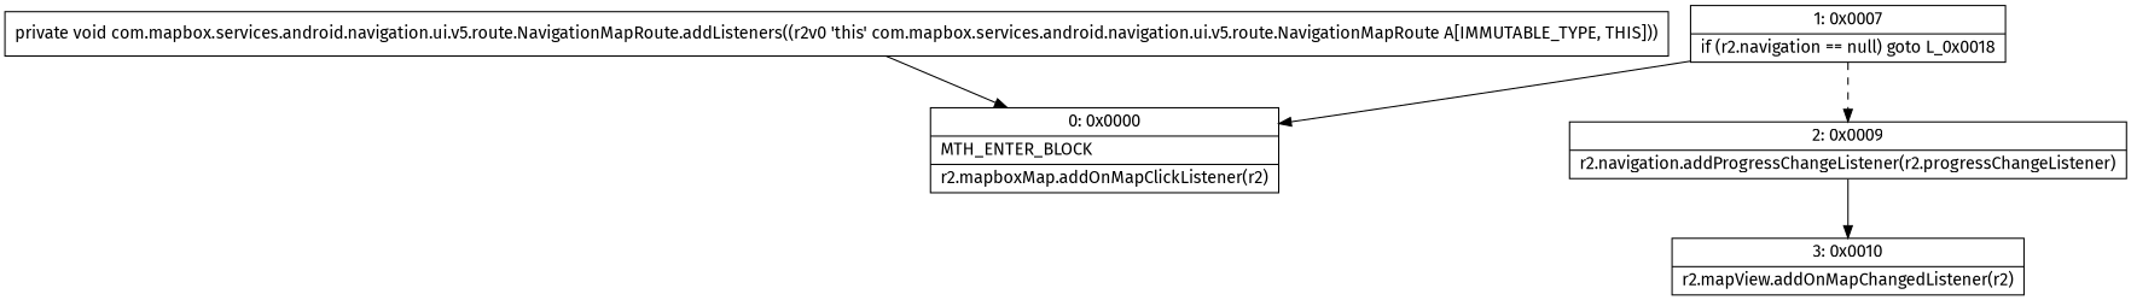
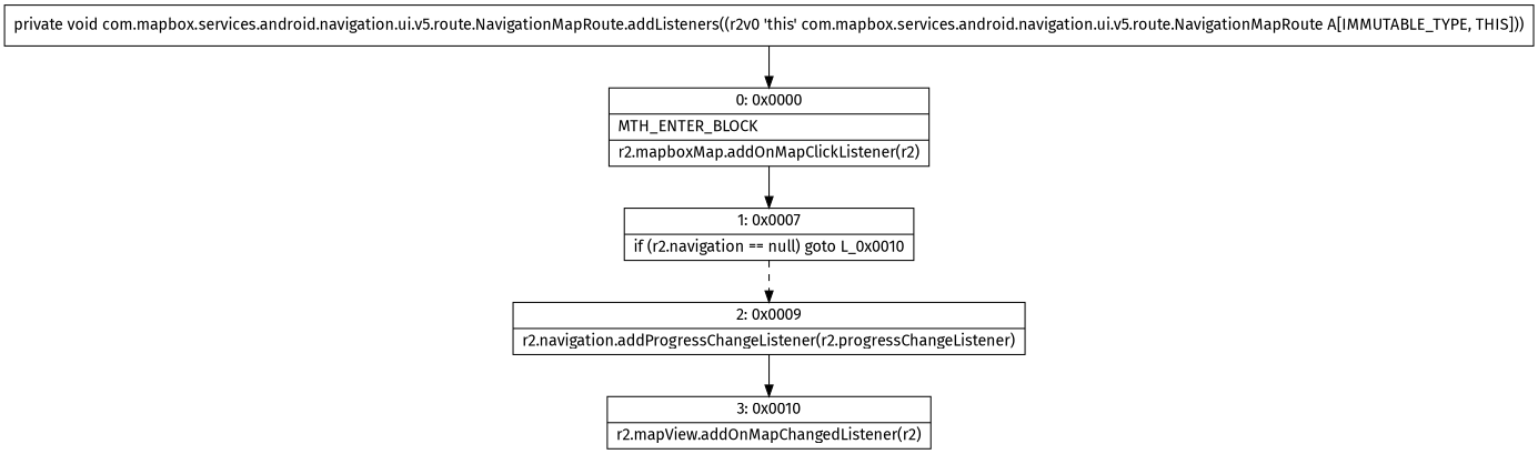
  digraph {
    fontname="Fira Sans"
    node [fontname="Fira Sans" shape=record]
    edge [fontname="Fira Sans"]
    n1 [label="{0\:\ 0x0000|MTH_ENTER_BLOCK\l|r2.mapboxMap.addOnMapClickListener(r2)\l}"]
-   n2 [label="{1\:\ 0x0007|if (r2.navigation == null) goto L_0x0018\l}"]
+   n2 [label="{1\:\ 0x0007|if (r2.navigation == null) goto L_0x0010\l}"]
    n3 [label="{2\:\ 0x0009|r2.navigation.addProgressChangeListener(r2.progressChangeListener)\l}"]
    n4 [label="{3\:\ 0x0010|r2.mapView.addOnMapChangedListener(r2)\l}"]
    n5 [label="{private void com.mapbox.services.android.navigation.ui.v5.route.NavigationMapRoute.addListeners((r2v0 'this' com.mapbox.services.android.navigation.ui.v5.route.NavigationMapRoute A[IMMUTABLE_TYPE, THIS])) }"]
-   n2 -> n1
+   n1 -> n2
    n2 -> n3 [style=dashed]
    n3 -> n4
    n5 -> n1
  }
